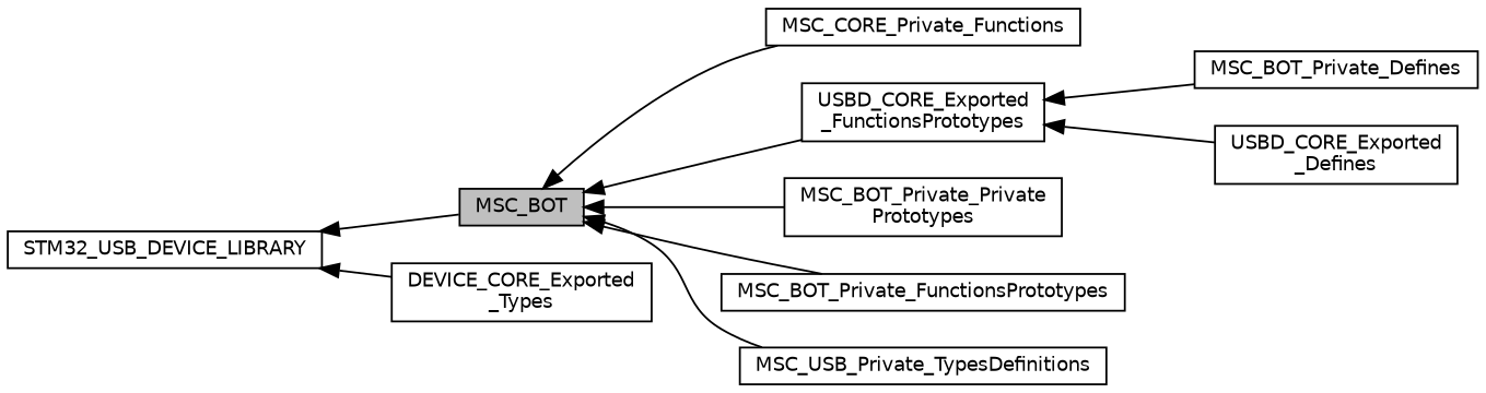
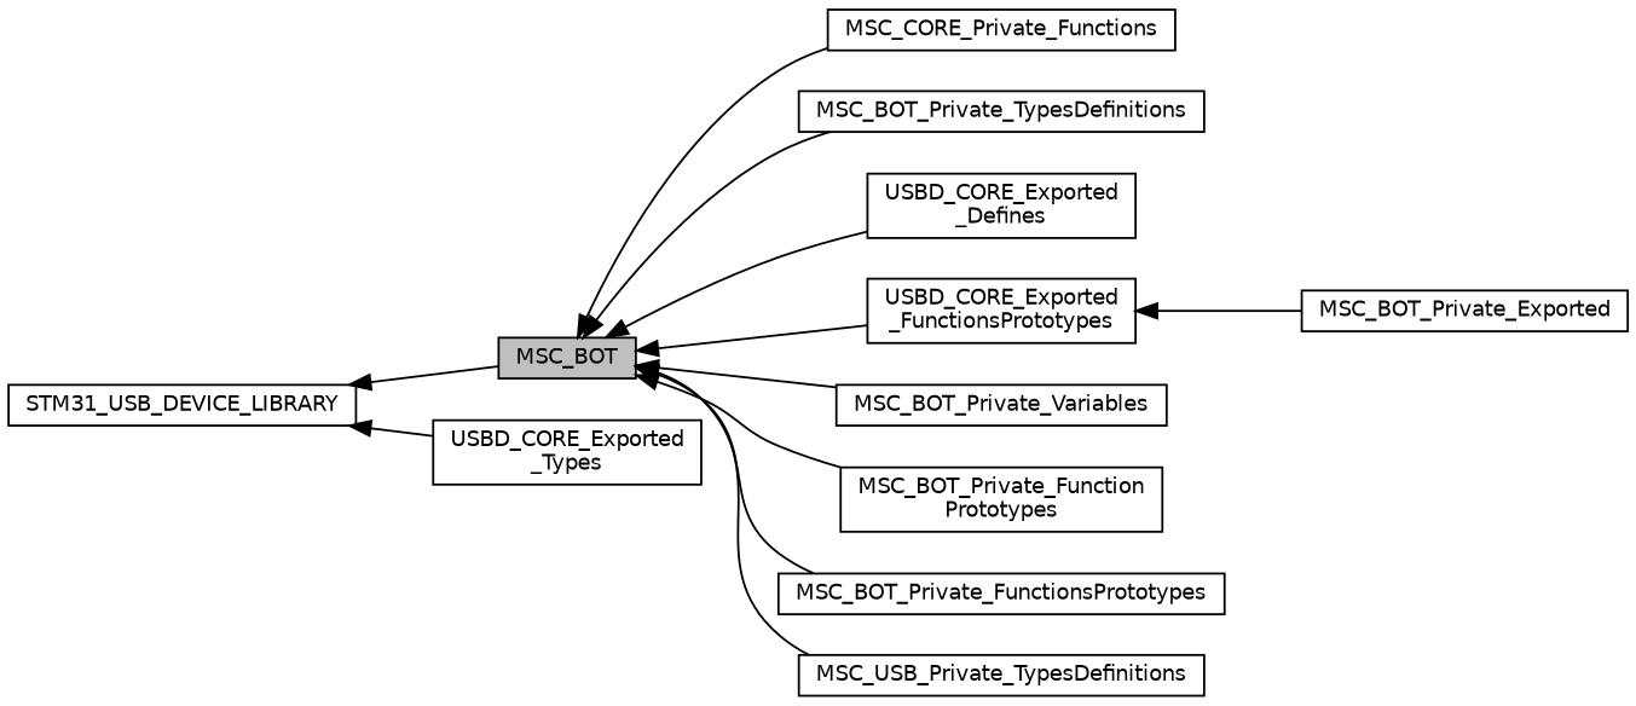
  digraph {
    rankdir=LR
    node [color=black fillcolor=white fontname=Helvetica fontsize=10 shape=record style=filled]
    edge [dir=back fontname=Helvetica fontsize=10 labelfontname=Helvetica labelfontsize=10 shape=plaintext style=solid]
-   n1 [height=0.2 label=MSC_BOT_Private_Defines width=0.4]
+   n1 [height=0.2 label=MSC_BOT_Private_Exported width=0.4]
    n2 [height=0.2 label=MSC_CORE_Private_Functions width=0.4]
-   n3 [height=0.2 label=STM32_USB_DEVICE_LIBRARY width=0.4]
+   n3 [height=0.2 label=STM31_USB_DEVICE_LIBRARY width=0.4]
    n4 [fillcolor=grey75 fontcolor=black height=0.2 label=MSC_BOT width=0.4]
-   n5 [height=0.2 label="DEVICE_CORE_Exported\l_Types" width=0.4]
+   n5 [height=0.2 label="USBD_CORE_Exported\l_Types" width=0.4]
+   n6 [height=0.2 label=MSC_BOT_Private_TypesDefinitions width=0.4]
    n7 [height=0.2 label="USBD_CORE_Exported\l_Defines" width=0.4]
    n8 [height=0.2 label="USBD_CORE_Exported\l_FunctionsPrototypes" width=0.4]
-   n10 [height=0.2 label="MSC_BOT_Private_Private\lPrototypes" width=0.4]
+   n9 [height=0.2 label=MSC_BOT_Private_Variables width=0.4]
+   n10 [height=0.2 label="MSC_BOT_Private_Function\lPrototypes" width=0.4]
    n11 [height=0.2 label=MSC_BOT_Private_FunctionsPrototypes width=0.4]
    n12 [height=0.2 label=MSC_USB_Private_TypesDefinitions width=0.4]
    n3 -> n4
    n3 -> n5
    n4 -> n2
-   n8 -> n7
+   n4 -> n6
+   n4 -> n7
    n4 -> n8
+   n4 -> n9
    n4 -> n10
    n4 -> n11
    n4 -> n12
    n8 -> n1
  }
